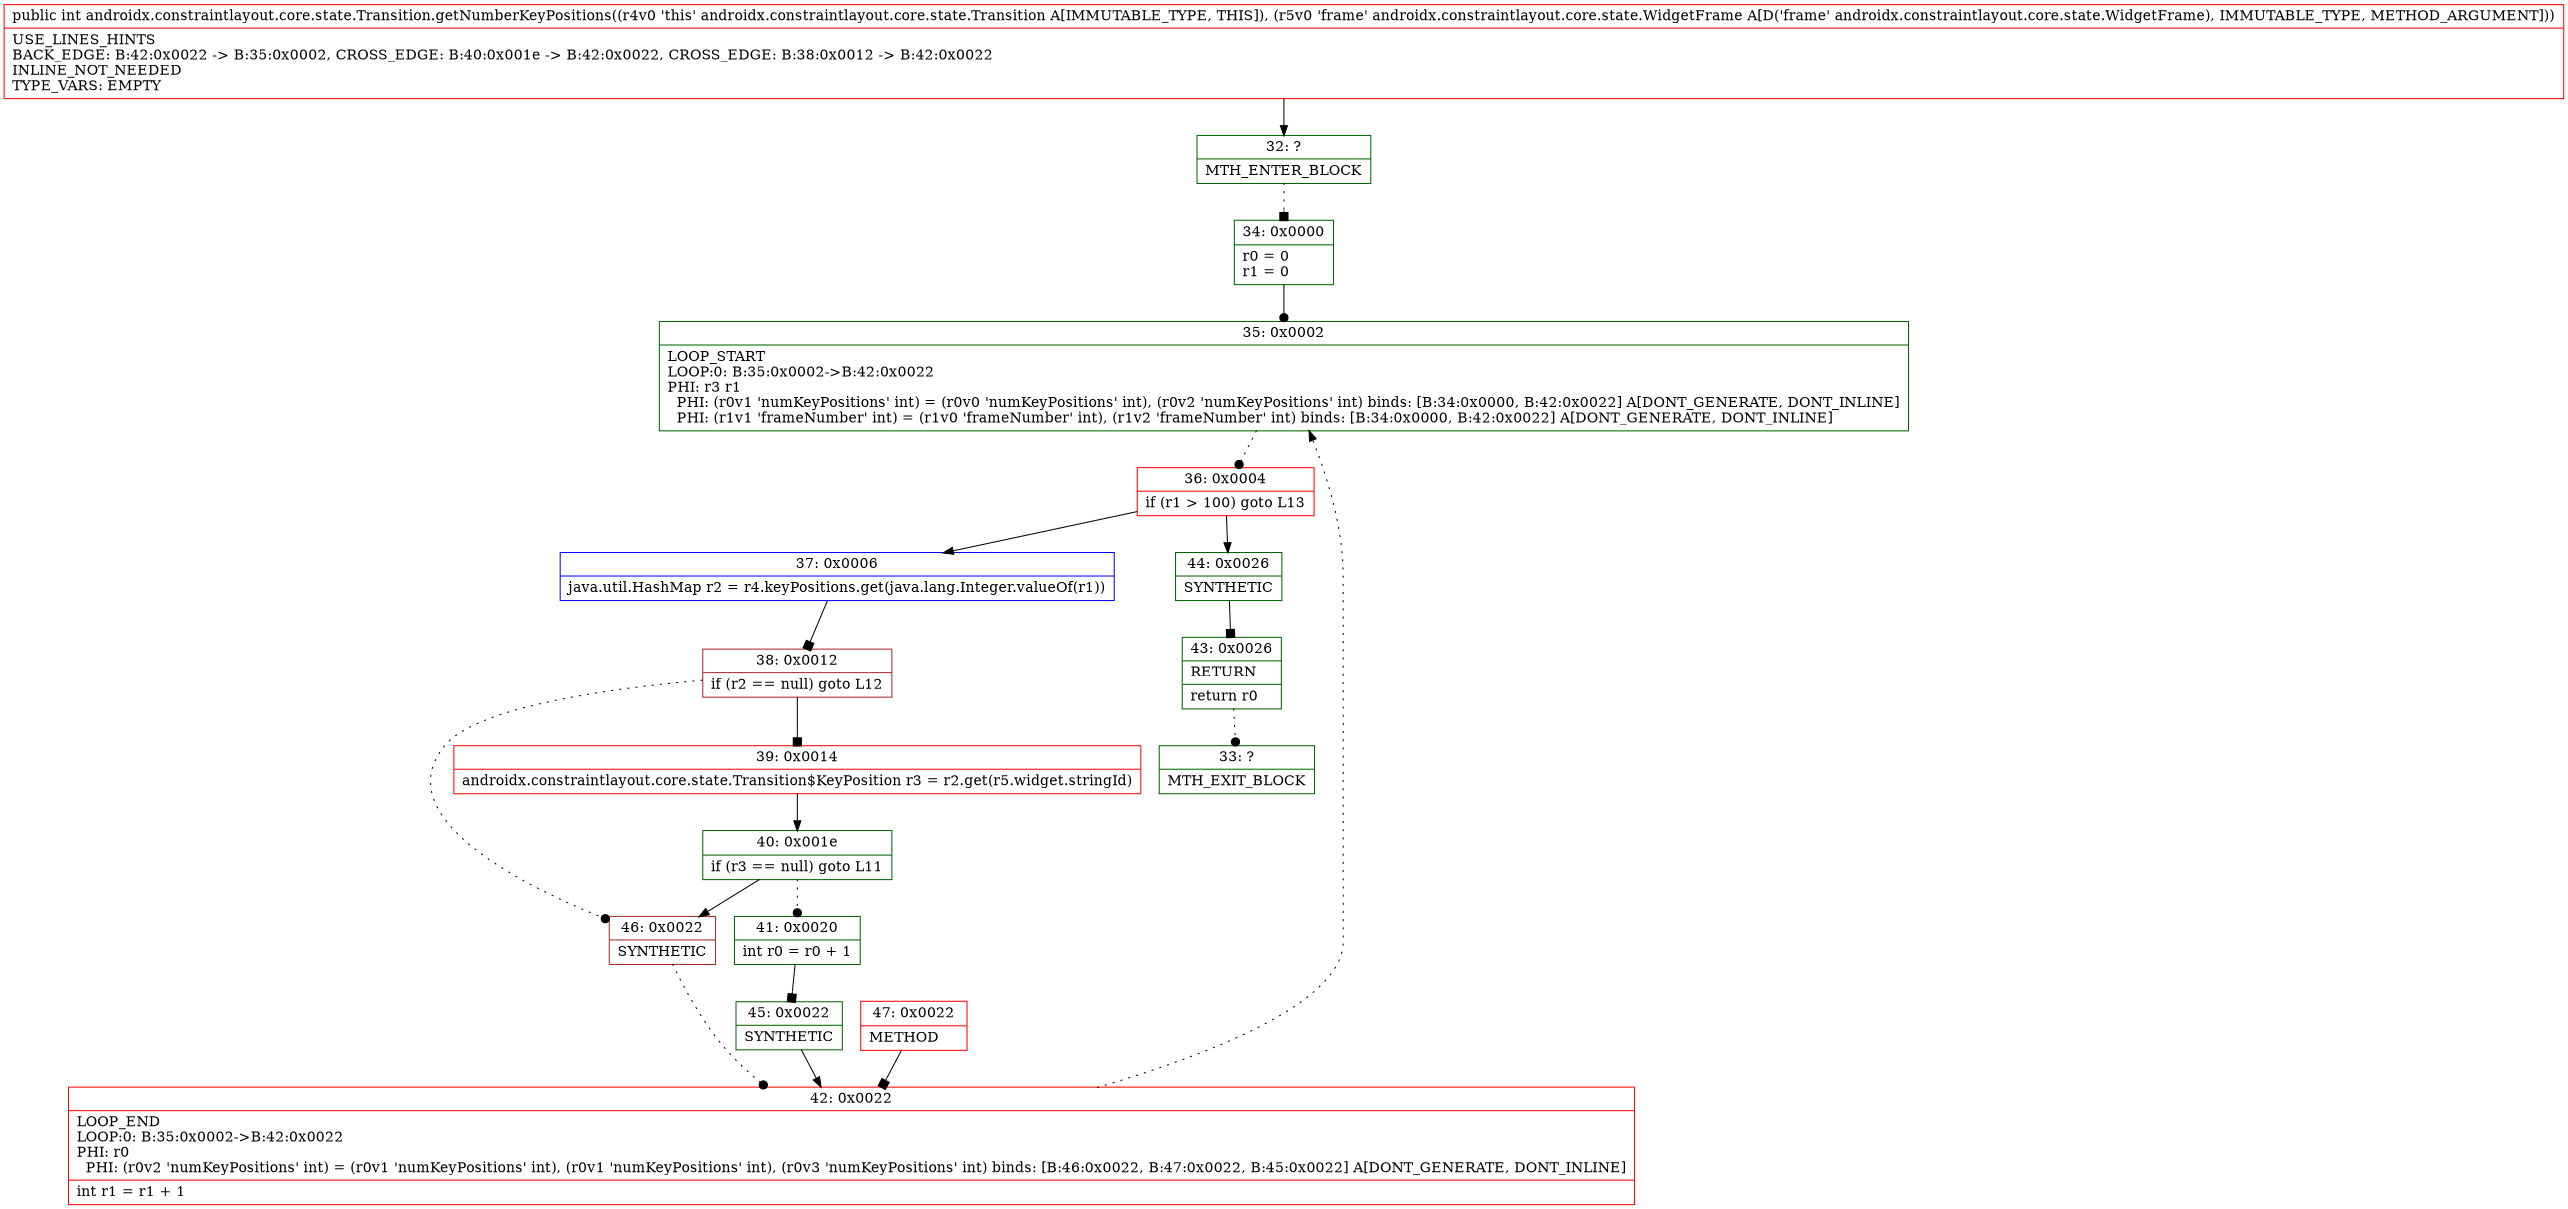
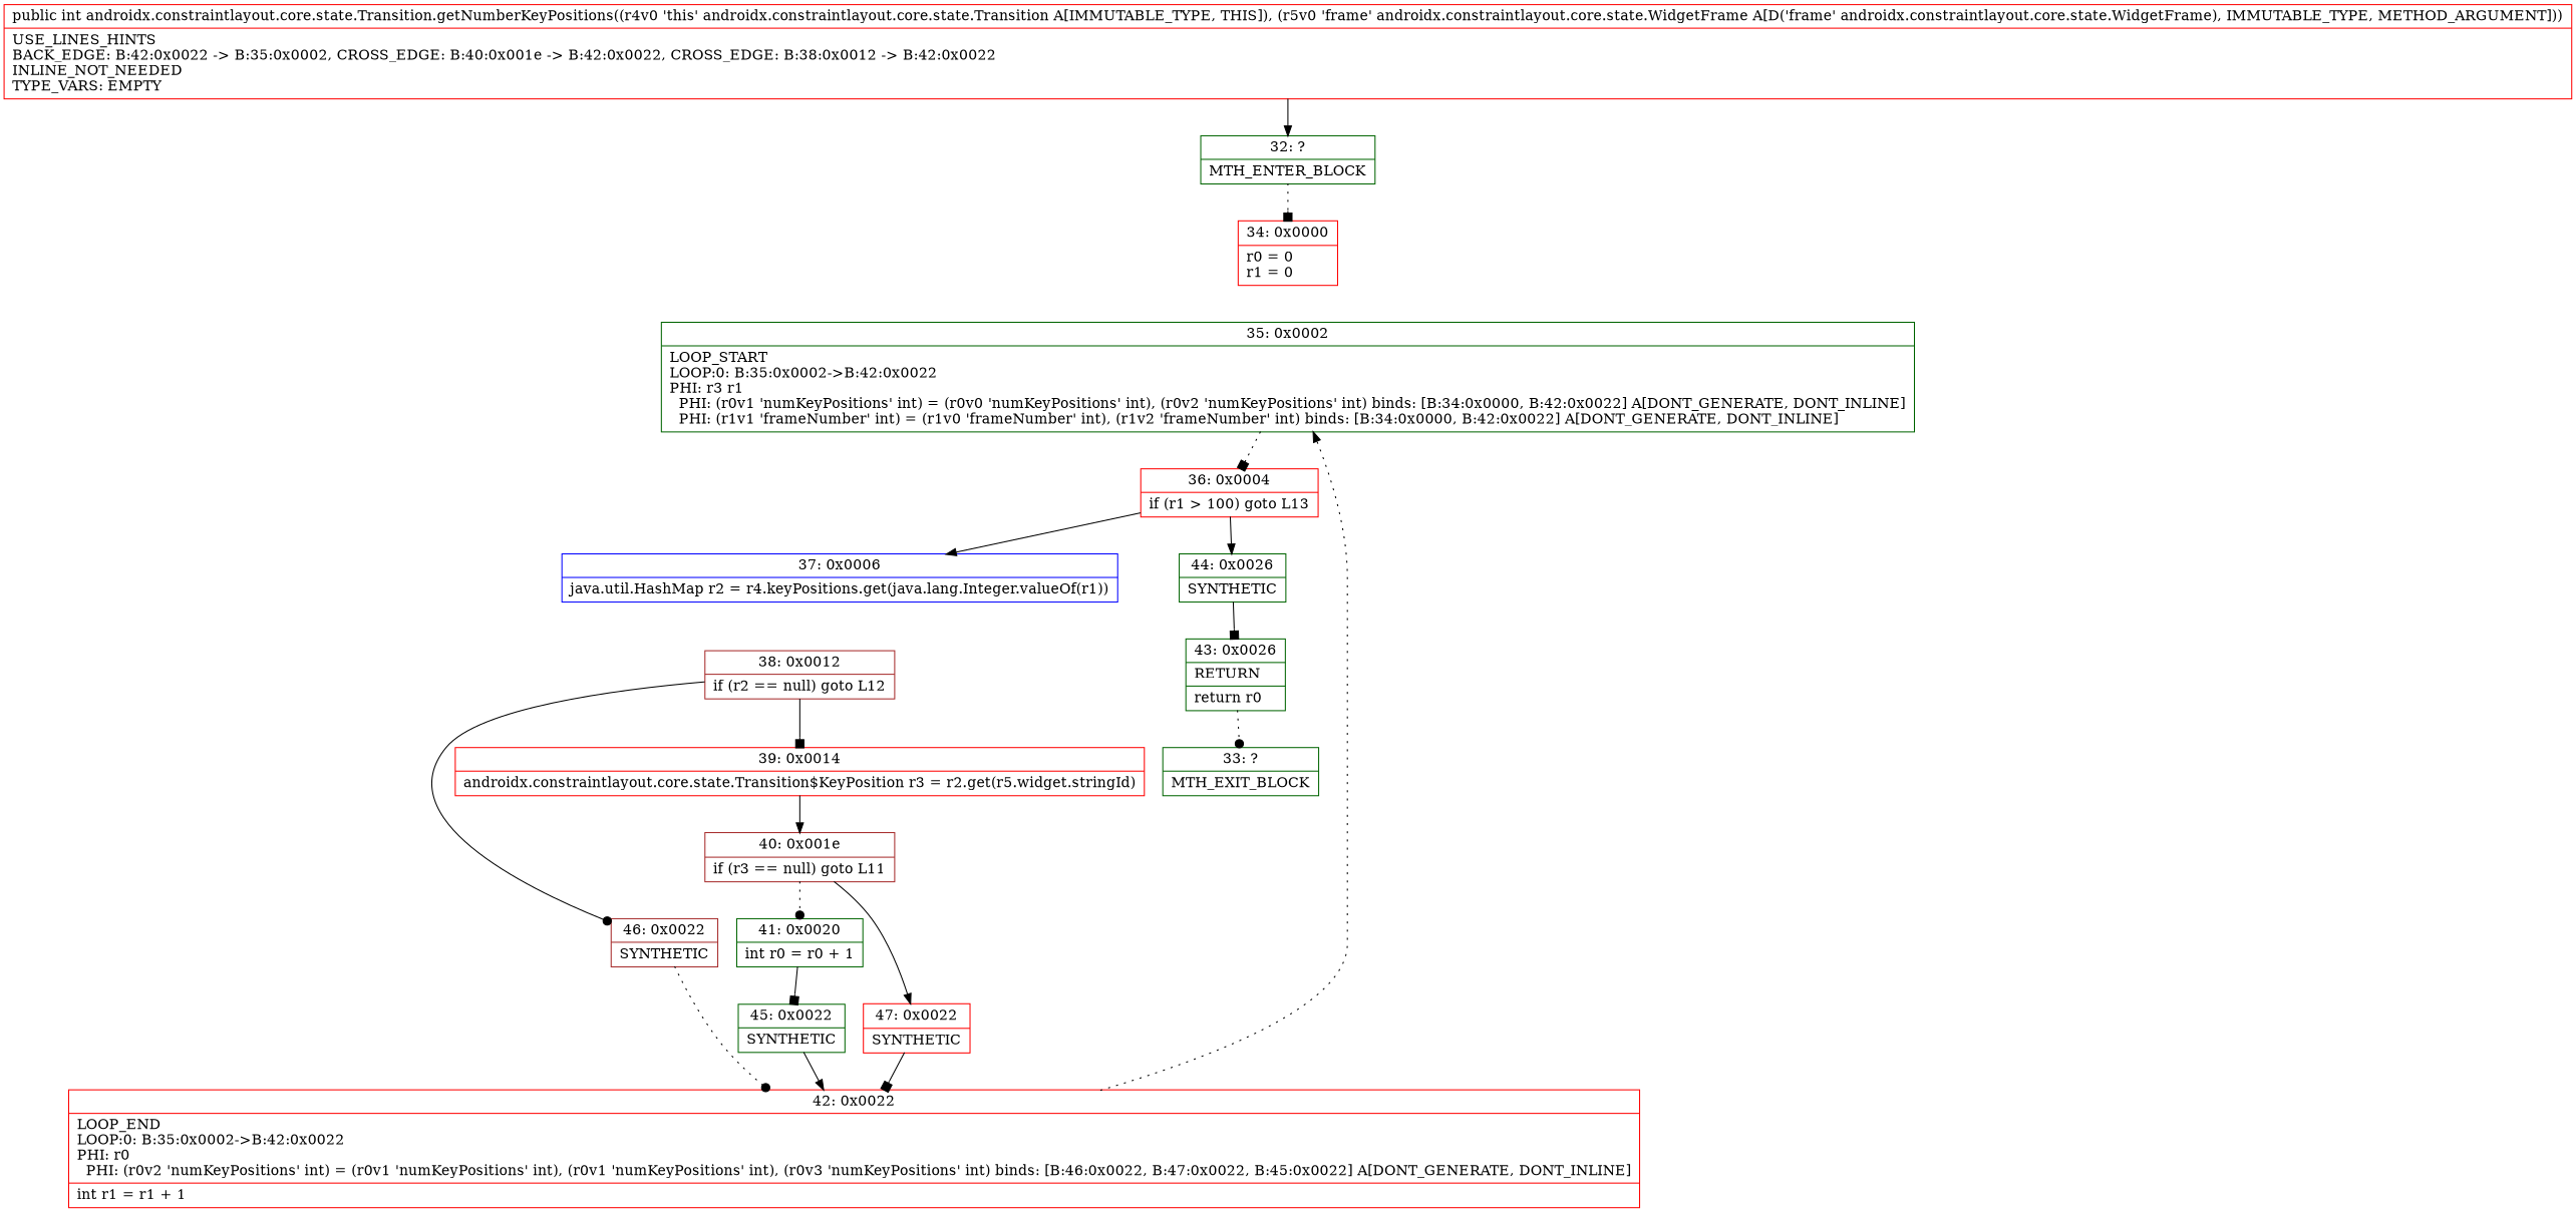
  digraph {
    node [color=darkgreen shape=record]
    edge [arrowhead=normal style=solid]
    n1 [label="{32\:\ ?|MTH_ENTER_BLOCK\l}"]
-   n2 [label="{34\:\ 0x0000|r0 = 0\lr1 = 0\l}"]
+   n2 [color=red label="{34\:\ 0x0000|r0 = 0\lr1 = 0\l}"]
    n3 [label="{35\:\ 0x0002|LOOP_START\lLOOP:0: B:35:0x0002\-\>B:42:0x0022\lPHI: r3 r1 \l  PHI: (r0v1 'numKeyPositions' int) = (r0v0 'numKeyPositions' int), (r0v2 'numKeyPositions' int) binds: [B:34:0x0000, B:42:0x0022] A[DONT_GENERATE, DONT_INLINE]\l  PHI: (r1v1 'frameNumber' int) = (r1v0 'frameNumber' int), (r1v2 'frameNumber' int) binds: [B:34:0x0000, B:42:0x0022] A[DONT_GENERATE, DONT_INLINE]\l}"]
    n4 [color=red label="{36\:\ 0x0004|if (r1 \> 100) goto L13\l}"]
    n5 [color=blue label="{37\:\ 0x0006|java.util.HashMap r2 = r4.keyPositions.get(java.lang.Integer.valueOf(r1))\l}"]
    n6 [label="{44\:\ 0x0026|SYNTHETIC\l}"]
    n7 [color=brown label="{38\:\ 0x0012|if (r2 == null) goto L12\l}"]
    n8 [label="{43\:\ 0x0026|RETURN\l|return r0\l}"]
    n9 [color=red label="{39\:\ 0x0014|androidx.constraintlayout.core.state.Transition$KeyPosition r3 = r2.get(r5.widget.stringId)\l}"]
    n10 [color=brown label="{46\:\ 0x0022|SYNTHETIC\l}"]
-   n11 [label="{40\:\ 0x001e|if (r3 == null) goto L11\l}"]
+   n11 [color=brown label="{40\:\ 0x001e|if (r3 == null) goto L11\l}"]
    n12 [color=red label="{42\:\ 0x0022|LOOP_END\lLOOP:0: B:35:0x0002\-\>B:42:0x0022\lPHI: r0 \l  PHI: (r0v2 'numKeyPositions' int) = (r0v1 'numKeyPositions' int), (r0v1 'numKeyPositions' int), (r0v3 'numKeyPositions' int) binds: [B:46:0x0022, B:47:0x0022, B:45:0x0022] A[DONT_GENERATE, DONT_INLINE]\l|int r1 = r1 + 1\l}"]
    n13 [label="{41\:\ 0x0020|int r0 = r0 + 1\l}"]
-   n14 [color=red label="{47\:\ 0x0022|METHOD\l}"]
+   n14 [color=red label="{47\:\ 0x0022|SYNTHETIC\l}"]
    n15 [label="{45\:\ 0x0022|SYNTHETIC\l}"]
    n16 [label="{33\:\ ?|MTH_EXIT_BLOCK\l}"]
    n17 [color=red label="{public int androidx.constraintlayout.core.state.Transition.getNumberKeyPositions((r4v0 'this' androidx.constraintlayout.core.state.Transition A[IMMUTABLE_TYPE, THIS]), (r5v0 'frame' androidx.constraintlayout.core.state.WidgetFrame A[D('frame' androidx.constraintlayout.core.state.WidgetFrame), IMMUTABLE_TYPE, METHOD_ARGUMENT]))  | USE_LINES_HINTS\lBACK_EDGE: B:42:0x0022 \-\> B:35:0x0002, CROSS_EDGE: B:40:0x001e \-\> B:42:0x0022, CROSS_EDGE: B:38:0x0012 \-\> B:42:0x0022\lINLINE_NOT_NEEDED\lTYPE_VARS: EMPTY\l}"]
    n1 -> n2 [arrowhead=box style=dotted]
-   n2 -> n3 [arrowhead=dot]
-   n3 -> n4 [arrowhead=dot style=dotted]
+   n3 -> n4 [arrowhead=box style=dotted]
    n4 -> n5
    n4 -> n6
-   n5 -> n7 [arrowhead=box]
    n6 -> n8 [arrowhead=box]
    n7 -> n9 [arrowhead=box]
-   n7 -> n10 [arrowhead=dot style=dotted]
+   n7 -> n10 [arrowhead=dot]
    n8 -> n16 [arrowhead=dot style=dotted]
    n9 -> n11
    n10 -> n12 [arrowhead=dot style=dotted]
    n11 -> n13 [arrowhead=dot style=dotted]
-   n11 -> n10
+   n11 -> n14
    n12 -> n3 [style=dotted]
    n13 -> n15 [arrowhead=box]
    n14 -> n12 [arrowhead=box]
    n15 -> n12
    n17 -> n1
  }
